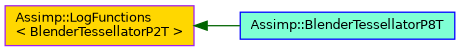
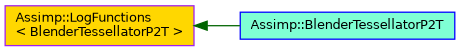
  digraph {
    rankdir=LR
    node [fontname=Helvetica fontsize=10 shape=record style=filled]
    n1 [color=purple fillcolor=gold height=0.2 label="Assimp::LogFunctions\l\< BlenderTessellatorP2T \>" width=0.4]
-   n2 [color=blue fillcolor=aquamarine height=0.2 label="Assimp::BlenderTessellatorP8T" width=0.4]
+   n2 [color=blue fillcolor=aquamarine height=0.2 label="Assimp::BlenderTessellatorP2T" width=0.4]
    n1 -> n2 [color=darkgreen dir=back fontname=Helvetica fontsize=10 labelfontname=Helvetica labelfontsize=10 style=solid]
  }
